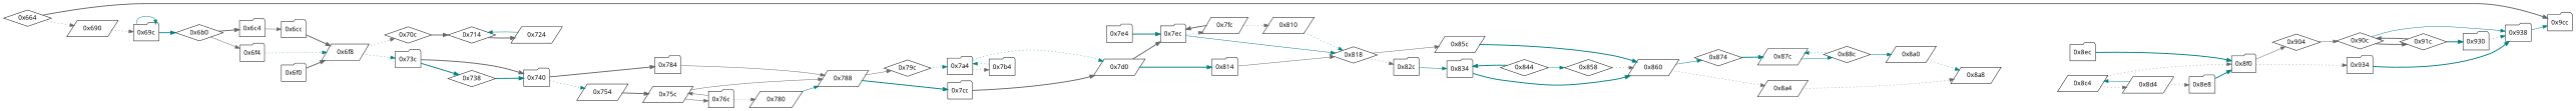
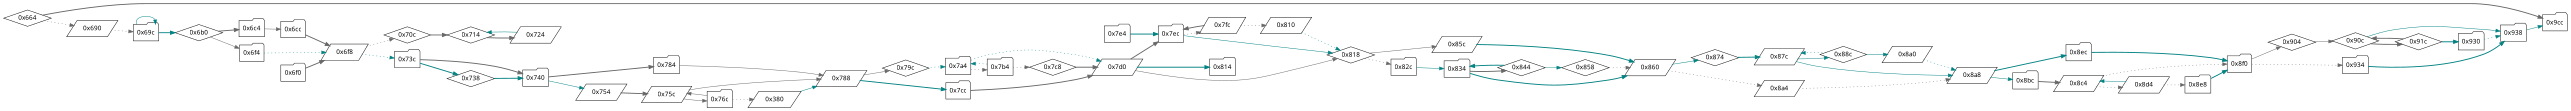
  digraph {
    fontname="Noto Sans"
    rankdir=LR
    node [fontname="Noto Sans" opcode="[u'add', u'mov']" shape=folder]
    edge [color=gray40 fontname="Noto Sans" style=bold]
    "0x788" [opcode="[u'str', u'ldr', u'ldr', u'cmp', u'b']" shape=parallelogram]
    "0x79c" [shape=diamond]
    "0x7cc" [opcode="[u'add']"]
    "0x7a4" [opcode="[u'sub', u'cmp', u'str', u'b']"]
    "0x7d0" [opcode="[u'str', u'ldr', u'ldr', u'cmp', u'b']" shape=parallelogram]
    "0x7b4" [opcode="[u'ldr', u'sub', u'mov', u'cmp', u'b']"]
    "0x7ec" [opcode="[u'sub', u'cmp', u'str', u'b']"]
    "0x814" [opcode="[u'add']"]
    "0x87c" [opcode="[u'sub', u'cmp', u'str', u'b']" shape=parallelogram]
    "0x88c" [opcode="[u'ldr', u'sub', u'mov', u'cmp', u'b']" shape=diamond]
    "0x8a8" [opcode="[u'str', u'ldr', u'ldr', u'cmp', u'b']" shape=parallelogram]
    "0x8a0" [opcode="[u'b']" shape=parallelogram]
    "0x8ec" [opcode="[u'add']"]
+   "0x8bc"
    "0x8f0" [opcode="[u'str', u'ldr', u'ldr', u'cmp', u'b']"]
    "0x8c4" [opcode="[u'sub', u'cmp', u'str', u'b']" shape=parallelogram]
    "0x9cc" [opcode="[u'ldr', u'ldr', u'ldr', u'ldr', u'sub', u'sub', u'pop']"]
    "0x7fc" [opcode="[u'ldr', u'sub', u'mov', u'cmp', u'b']" shape=parallelogram]
    "0x810" [opcode="[u'b']" shape=parallelogram]
    "0x818" [opcode="[u'str', u'ldr', u'ldr', u'cmp', u'b']" shape=diamond]
    "0x85c" [opcode="[u'add']" shape=parallelogram]
    "0x82c"
    "0x904" [shape=diamond]
    "0x934" [opcode="[u'add']"]
    "0x90c" [opcode="[u'sub', u'cmp', u'str', u'b']" shape=diamond]
    "0x938" [opcode="[u'ldr', u'str', u'add', u'bl', u'ldr', u'ldr', u'add', u'mov', u'bl', u'ldr', u'mov', u'bl', u'ldr', u'mov', u'bl', u'ldr', u'mov', u'bl', u'ldr', u'mov', u'bl', u'ldr', u'mov', u'bl', u'ldr', u'mov', u'bl', u'ldr', u'mov', u'bl', u'ldr', u'mov', u'bl', u'ldr', u'mov', u'bl', u'mov']"]
-   "0x780" [opcode="[u'b']" shape=parallelogram]
+   "0x780" [opcode="[u'b']" shape=parallelogram label="0x380"]
    "0x860" [opcode="[u'str', u'ldr', u'ldr', u'cmp', u'b']" shape=parallelogram]
    "0x874" [shape=diamond]
    "0x8a4" [opcode="[u'add']" shape=parallelogram]
    "0x6f0" [opcode="[u'b']"]
    "0x6f8" [opcode="[u'str', u'ldr', u'ldr', u'cmp', u'b']" shape=parallelogram]
    "0x6cc" [opcode="[u'sub', u'cmp', u'str', u'b']"]
    "0x70c" [shape=diamond]
    "0x73c" [opcode="[u'add']"]
    "0x784" [opcode="[u'add']"]
    "0x6b0" [opcode="[u'ldr', u'ldr', u'add', u'cmp', u'b']" shape=diamond]
    "0x6c4"
    "0x6f4" [opcode="[u'add']"]
+   "0x7c8" [opcode="[u'b']" shape=diamond]
    "0x7e4"
    "0x8d4" [opcode="[u'ldr', u'sub', u'mov', u'cmp', u'b']" shape=parallelogram]
    "0x8e8" [opcode="[u'b']"]
    "0x69c" [opcode="[u'ldr', u'sub', u'ldrb', u'str', u'b']"]
    "0x714" [opcode="[u'sub', u'cmp', u'str', u'b']" shape=diamond]
    "0x724" [opcode="[u'ldr', u'sub', u'mov', u'cmp', u'b']" shape=parallelogram]
    "0x740" [opcode="[u'str', u'ldr', u'ldr', u'cmp', u'b']"]
    "0x754" [shape=parallelogram]
    "0x738" [opcode="[u'b']" shape=diamond]
    "0x75c" [opcode="[u'sub', u'cmp', u'str', u'b']" shape=parallelogram]
    "0x91c" [opcode="[u'ldr', u'sub', u'mov', u'cmp', u'b']" shape=diamond]
    "0x930" [opcode="[u'b']"]
    "0x76c" [opcode="[u'ldr', u'sub', u'mov', u'cmp', u'b']"]
    "0x844" [opcode="[u'ldr', u'sub', u'mov', u'cmp', u'b']" shape=diamond]
    "0x858" [opcode="[u'b']" shape=diamond]
    "0x834" [opcode="[u'sub', u'cmp', u'str', u'b']"]
    "0x690" [opcode="[u'sub', u'add', u'add']" shape=parallelogram]
    "0x664" [opcode="[u'push', u'add', u'sub', u'mov', u'ldr', u'cmp', u'ldr', u'ldr', u'str', u'mov', u'b']" shape=diamond]
    "0x788" -> "0x79c" [style=solid]
    "0x788" -> "0x7cc" [color=teal]
    "0x79c" -> "0x7a4" [color=teal style=dotted]
    "0x7cc" -> "0x7d0"
    "0x7a4" -> "0x7d0" [color=teal style=dotted]
    "0x7a4" -> "0x7b4" [style=dotted]
    "0x7d0" -> "0x7ec"
    "0x7d0" -> "0x814" [color=teal]
    "0x7b4" -> "0x7a4" [color=teal style=dotted]
+   "0x7b4" -> "0x7c8" [style=dotted]
    "0x7ec" -> "0x7fc" [style=dotted]
    "0x7ec" -> "0x818" [color=teal style=solid]
-   "0x814" -> "0x818" [style=solid]
+   "0x7d0" -> "0x818" [style=solid]
    "0x87c" -> "0x88c" [color=teal style=solid]
+   "0x87c" -> "0x8a8" [color=teal style=solid]
    "0x88c" -> "0x87c" [color=teal style=dotted]
    "0x88c" -> "0x8a0" [color=teal style=solid]
+   "0x8a8" -> "0x8ec" [color=teal]
+   "0x8a8" -> "0x8bc" [color=teal style=solid]
    "0x8a0" -> "0x8a8" [color=teal style=dotted]
    "0x8ec" -> "0x8f0" [color=teal]
+   "0x8bc" -> "0x8c4"
    "0x8f0" -> "0x904" [style=solid]
    "0x8f0" -> "0x934" [style=dotted]
    "0x8c4" -> "0x8f0" [style=dotted]
    "0x8c4" -> "0x8d4" [style=dotted]
    "0x7fc" -> "0x7ec"
    "0x7fc" -> "0x810" [style=dotted]
    "0x810" -> "0x818" [color=teal style=dotted]
    "0x818" -> "0x85c" [style=solid]
    "0x818" -> "0x82c" [style=dotted]
    "0x85c" -> "0x860" [color=teal]
    "0x82c" -> "0x834" [color=teal style=solid]
    "0x904" -> "0x90c" [style=solid]
    "0x934" -> "0x938" [color=teal]
    "0x90c" -> "0x938" [color=teal style=solid]
    "0x90c" -> "0x91c"
    "0x938" -> "0x9cc" [color=teal style=solid]
    "0x780" -> "0x788" [color=teal style=solid]
    "0x860" -> "0x874" [color=teal style=solid]
    "0x860" -> "0x8a4" [style=dotted]
    "0x874" -> "0x87c" [color=teal]
    "0x8a4" -> "0x8a8" [style=dotted]
    "0x6f0" -> "0x6f8"
    "0x6f8" -> "0x70c" [style=dotted]
    "0x6f8" -> "0x73c" [color=teal style=dotted]
    "0x6cc" -> "0x6f8"
    "0x70c" -> "0x714"
    "0x73c" -> "0x740"
    "0x73c" -> "0x738" [color=teal]
    "0x784" -> "0x788" [style=solid]
    "0x6b0" -> "0x6c4"
    "0x6b0" -> "0x6f4" [style=solid]
    "0x6c4" -> "0x6cc" [style=solid]
    "0x6f4" -> "0x6f8" [color=teal style=dotted]
+   "0x7c8" -> "0x7d0"
    "0x7e4" -> "0x7ec" [color=teal]
    "0x8d4" -> "0x8c4" [color=teal style=solid]
    "0x8d4" -> "0x8e8" [style=dotted]
    "0x8e8" -> "0x8f0" [color=teal]
    "0x69c" -> "0x6b0" [color=teal]
    "0x69c" -> "0x69c" [color=teal style=solid]
    "0x714" -> "0x724"
    "0x724" -> "0x714" [color=teal style=solid]
    "0x740" -> "0x784"
-   "0x740" -> "0x754" [color=teal style=dotted]
+   "0x740" -> "0x754" [color=teal style=solid]
    "0x754" -> "0x75c"
    "0x738" -> "0x740" [color=teal]
    "0x75c" -> "0x788" [style=solid]
    "0x75c" -> "0x76c" [style=solid]
    "0x91c" -> "0x90c"
    "0x91c" -> "0x930" [color=teal]
    "0x930" -> "0x938" [color=teal style=dotted]
    "0x76c" -> "0x780" [style=dotted]
    "0x76c" -> "0x75c" [style=solid]
    "0x844" -> "0x858" [color=teal style=solid]
    "0x844" -> "0x834" [color=teal]
    "0x858" -> "0x860" [style=dotted]
    "0x834" -> "0x860" [color=teal]
+   "0x834" -> "0x844"
    "0x690" -> "0x69c" [style=dotted]
    "0x664" -> "0x9cc"
    "0x664" -> "0x690" [style=dotted]
  }
